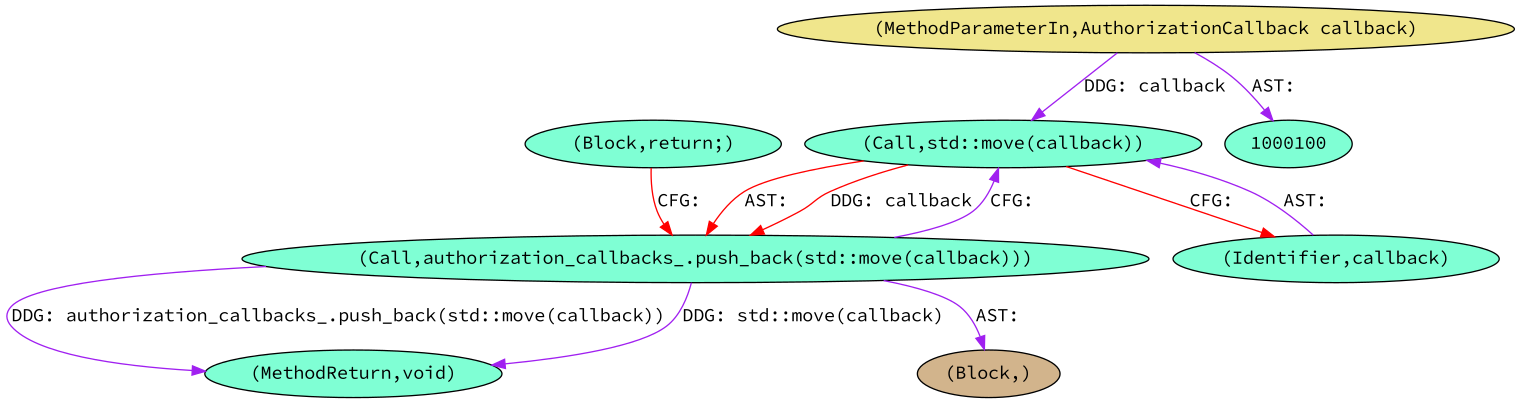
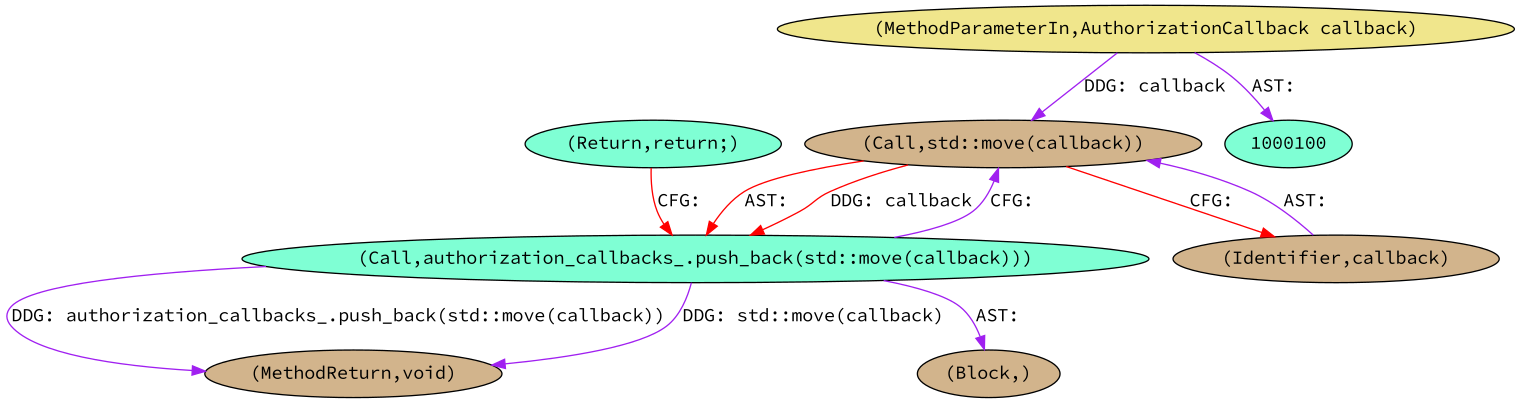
  digraph {
    fontname="Source Code Pro"
    node [fillcolor=aquamarine fontname="Source Code Pro" style=filled]
    edge [color=purple fontname="Source Code Pro"]
-   n1 [label="(Call,std::move(callback))"]
+   n1 [fillcolor=tan label="(Call,std::move(callback))"]
    n2 [label="(Call,authorization_callbacks_.push_back(std::move(callback)))"]
-   n3 [label="(Identifier,callback)"]
-   n4 [label="(MethodReturn,void)"]
+   n3 [fillcolor=tan label="(Identifier,callback)"]
+   n4 [fillcolor=tan label="(MethodReturn,void)"]
    n5 [fillcolor=tan label="(Block,)"]
    n6 [fillcolor=khaki label="(MethodParameterIn,AuthorizationCallback callback)"]
    1000100
-   n8 [label="(Block,return;)"]
+   n8 [label="(Return,return;)"]
    n1 -> n2 [color=red label="AST: "]
    n1 -> n2 [color=red label="DDG: callback"]
    n1 -> n3 [color=red label="CFG: "]
    n2 -> n1 [label="CFG: "]
    n2 -> n4 [label="DDG: authorization_callbacks_.push_back(std::move(callback))"]
    n2 -> n4 [label="DDG: std::move(callback)"]
    n2 -> n5 [label="AST: "]
    n3 -> n1 [label="AST: "]
    n6 -> n1 [label="DDG: callback"]
    n6 -> 1000100 [label="AST: "]
    n8 -> n2 [color=red label="CFG: "]
  }
